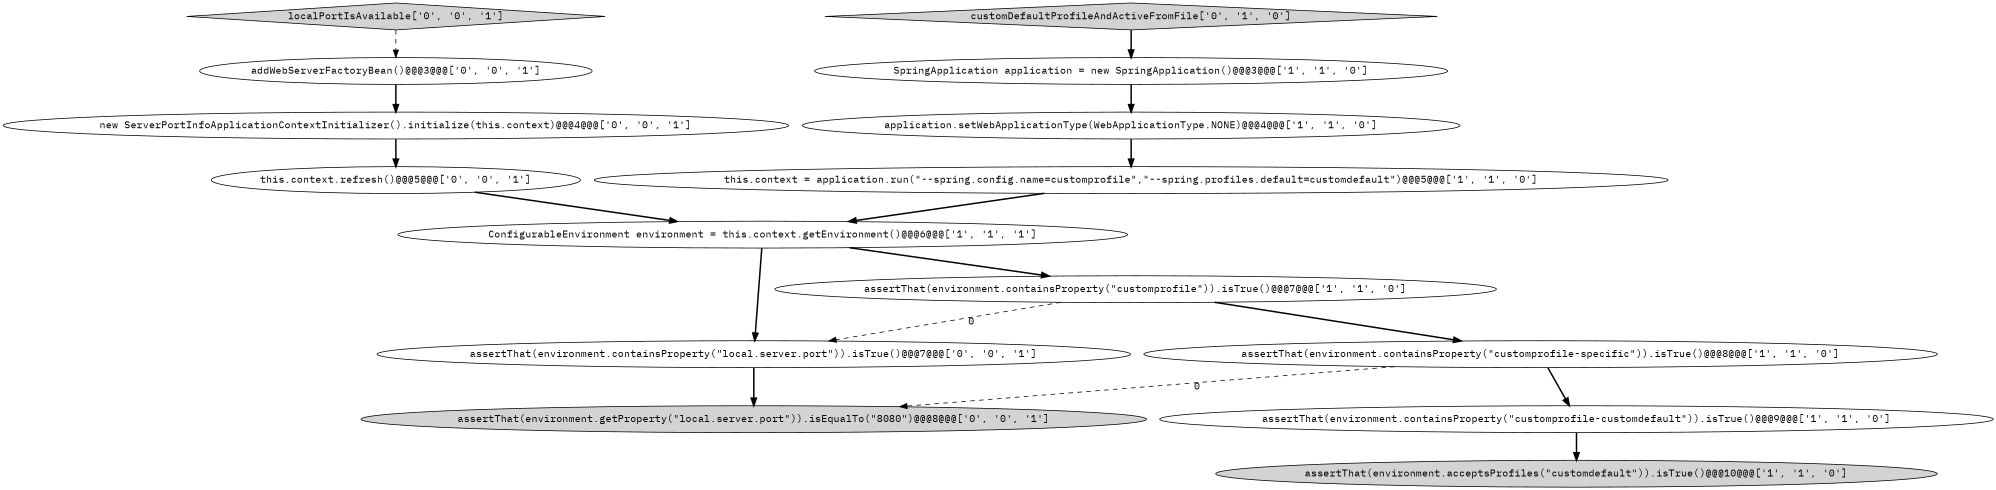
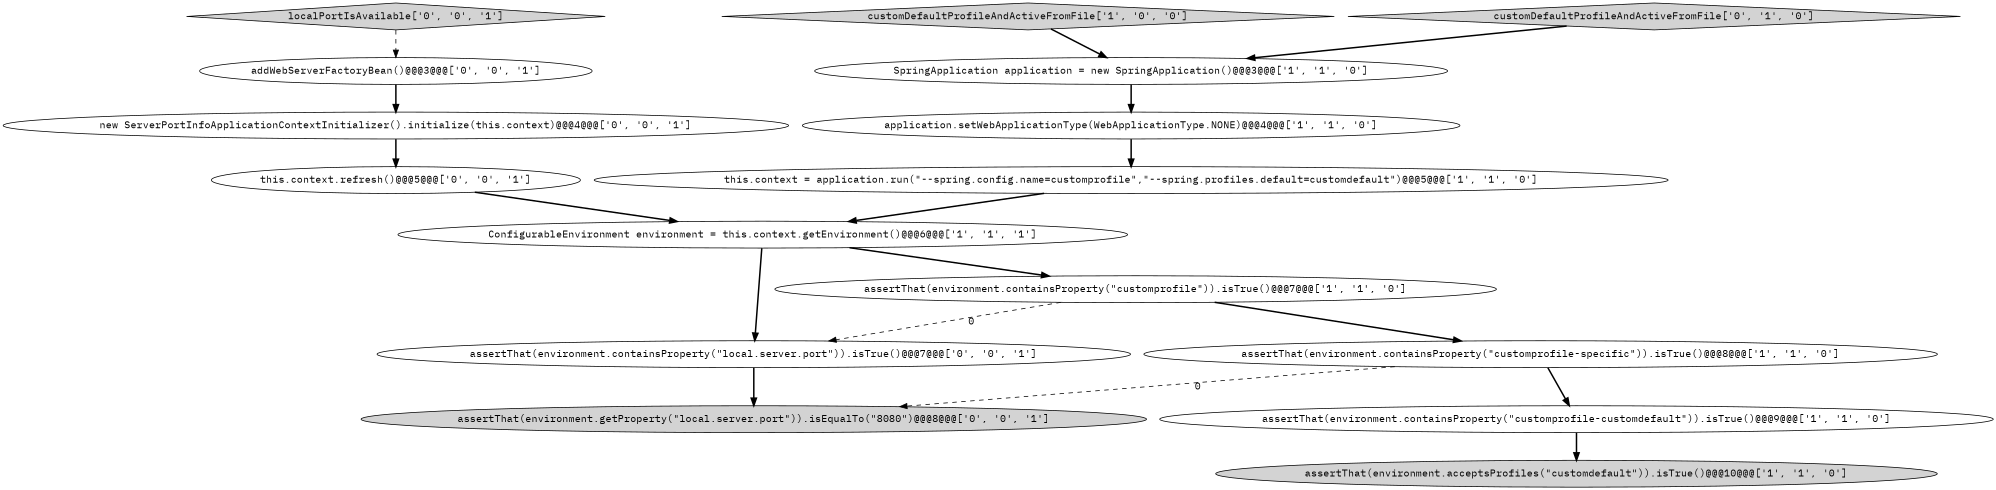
  digraph {
    fontname="IBM Plex Mono"
    node [fillcolor=white fontname="IBM Plex Mono" shape=ellipse style=filled]
    edge [fontname="IBM Plex Mono" style=bold]
    n1 [fillcolor=lightgray label="localPortIsAvailable['0', '0', '1']" shape=diamond]
    n2 [label="addWebServerFactoryBean()@@@3@@@['0', '0', '1']"]
    n3 [label="new ServerPortInfoApplicationContextInitializer().initialize(this.context)@@@4@@@['0', '0', '1']"]
    n4 [label="this.context.refresh()@@@5@@@['0', '0', '1']"]
    n5 [label="SpringApplication application = new SpringApplication()@@@3@@@['1', '1', '0']"]
    n6 [label="application.setWebApplicationType(WebApplicationType.NONE)@@@4@@@['1', '1', '0']"]
    n7 [label="this.context = application.run(\"--spring.config.name=customprofile\",\"--spring.profiles.default=customdefault\")@@@5@@@['1', '1', '0']"]
    n8 [label="ConfigurableEnvironment environment = this.context.getEnvironment()@@@6@@@['1', '1', '1']"]
    n9 [label="assertThat(environment.containsProperty(\"local.server.port\")).isTrue()@@@7@@@['0', '0', '1']"]
    n10 [label="assertThat(environment.containsProperty(\"customprofile\")).isTrue()@@@7@@@['1', '1', '0']"]
    n11 [fillcolor=lightgray label="assertThat(environment.getProperty(\"local.server.port\")).isEqualTo(\"8080\")@@@8@@@['0', '0', '1']"]
+   n12 [fillcolor=lightgray label="customDefaultProfileAndActiveFromFile['1', '0', '0']" shape=diamond]
    n13 [fillcolor=lightgray label="assertThat(environment.acceptsProfiles(\"customdefault\")).isTrue()@@@10@@@['1', '1', '0']"]
    n14 [label="assertThat(environment.containsProperty(\"customprofile-customdefault\")).isTrue()@@@9@@@['1', '1', '0']"]
    n15 [label="assertThat(environment.containsProperty(\"customprofile-specific\")).isTrue()@@@8@@@['1', '1', '0']"]
    n16 [fillcolor=lightgray label="customDefaultProfileAndActiveFromFile['0', '1', '0']" shape=diamond]
    n1 -> n2 [style=dashed]
    n2 -> n3
    n3 -> n4
    n4 -> n8
    n5 -> n6
    n6 -> n7
    n7 -> n8
    n8 -> n9
    n8 -> n10
    n9 -> n11
    n10 -> n9 [label=0 style=dashed]
    n10 -> n15
+   n12 -> n5
    n14 -> n13
    n15 -> n11 [label=0 style=dashed]
    n15 -> n14
    n16 -> n5
  }
